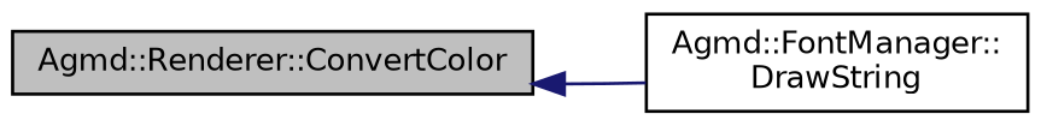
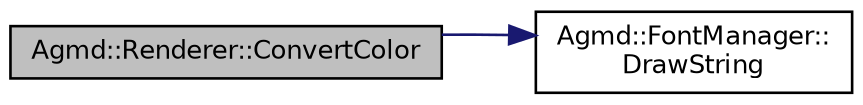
  digraph {
    rankdir=LR
    node [color=black fontname=Helvetica fontsize=10 shape=record style=filled]
    n1 [fillcolor=grey75 fontcolor=black height=0.2 label="Agmd::Renderer::ConvertColor" width=0.4]
    n2 [fillcolor=white height=0.2 label="Agmd::FontManager::\lDrawString" width=0.4]
-   n1 -> n2 [color=midnightblue dir=back fontname=Helvetica fontsize=10 labelfontname=Helvetica labelfontsize=10 style=solid]
+   n2 -> n1 [color=midnightblue dir=back fontname=Helvetica fontsize=10 labelfontname=Helvetica labelfontsize=10 style=solid]
  }
